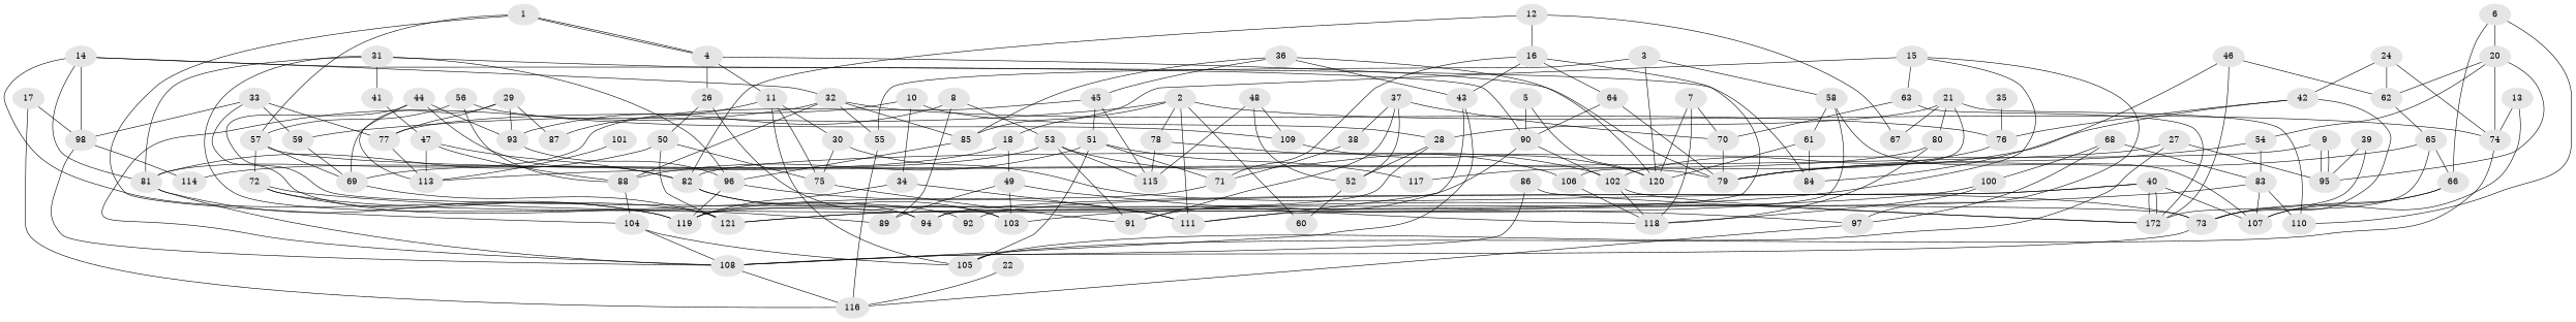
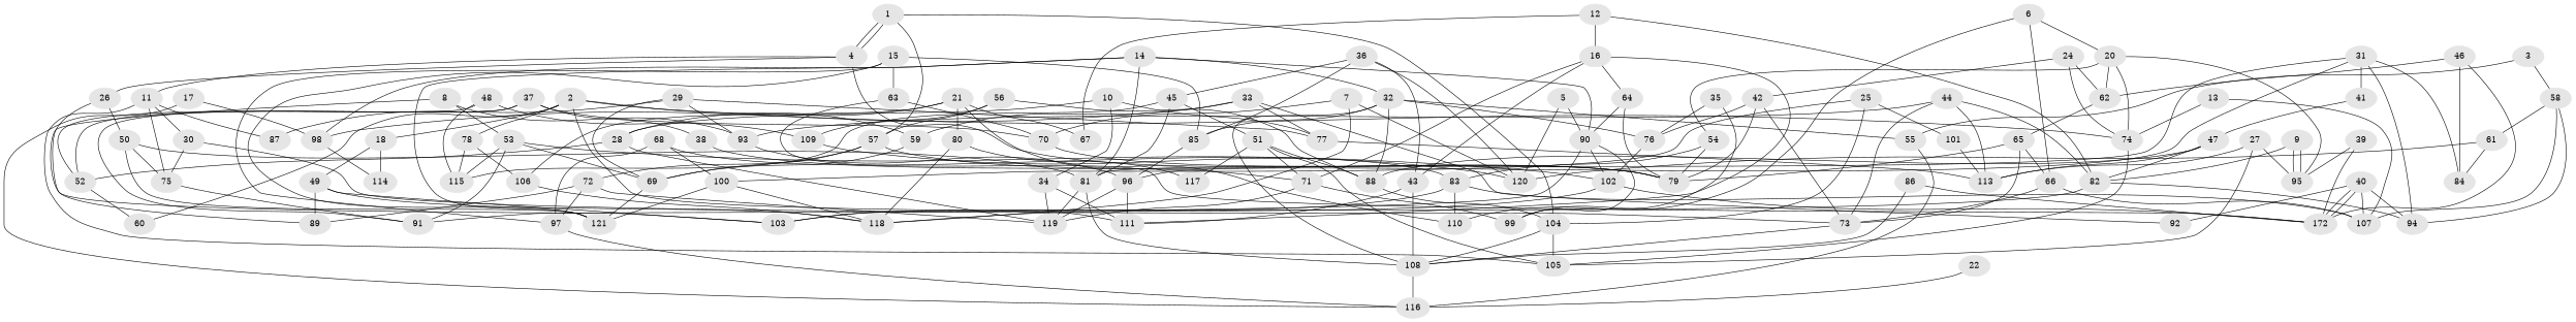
  graph {
    node [color=gray90 style=filled]
    1
    4
    57
    104
    11
    26
    79
    69
    72
    105
    108
    2
    18
    59
    60
    74
    78
    111
    49
    114
    106
    115
    3
    55
    58
    120
    116
    107
    94
    61
    30
    75
    87
    50
    103
    5
    90
+   99
    91
    102
    6
    20
    66
    110
    95
    54
    62
    73
    7
    70
    118
    8
    53
    89
    93
    96
    9
    82
    10
    28
    34
    77
    119
    52
    113
    12
    16
    67
    43
    64
    71
    13
    14
    32
    81
    98
    121
    85
    76
    88
    15
    63
    97
    n84 [label=172]
    17
    83
    65
    21
    80
    117
    22
    44
    24
    42
+   25
    100
    101
    27
    29
    31
    41
    84
    47
    33
    92
    35
    36
    45
    51
    37
    38
    39
    40
    46
    48
    109
    56
    68
    86
    1 -- 4
    1 -- 4
    1 -- 57
    1 -- 104
    4 -- 11
    4 -- 26
    4 -- 79
    57 -- 79
    57 -- 69
    57 -- 72
    104 -- 105
    104 -- 108
    11 -- 105
    11 -- 30
    11 -- 75
    11 -- 87
    26 -- 50
    26 -- 103
    69 -- 121
    72 -- 89
    72 -- 119
    72 -- 97
    108 -- 116
    2 -- 18
    2 -- 59
    2 -- 60
    2 -- 74
    2 -- 78
    2 -- 111
    18 -- 49
    18 -- 114
    59 -- 69
    74 -- 105
    78 -- 106
    78 -- 115
    49 -- 103
    49 -- 118
    49 -- 89
    106 -- 118
    3 -- 55
    3 -- 58
-   3 -- 120
    55 -- 116
    58 -- 107
    58 -- 94
    58 -- 61
    61 -- 120
    61 -- 84
    30 -- 75
    30 -- 73
    75 -- 91
    50 -- 75
    50 -- 81
    50 -- 121
    5 -- 120
    5 -- 90
+   90 -- 99
    90 -- 91
    90 -- 102
    102 -- 118
    102 -- n84
    6 -- 20
    6 -- 66
    6 -- 110
    20 -- 74
    20 -- 95
    20 -- 54
    20 -- 62
    66 -- 107
    66 -- 73
    54 -- 79
    54 -- 83
    62 -- 65
    73 -- 108
    7 -- 120
    7 -- 70
    7 -- 118
    70 -- 79
    8 -- 53
    8 -- 89
    8 -- 93
    53 -- 69
    53 -- 115
    53 -- 91
    53 -- 102
    93 -- 96
    96 -- 111
    96 -- 119
    9 -- 95
    9 -- 95
    9 -- 82
    82 -- 94
    82 -- 103
    10 -- 28
    10 -- 34
    10 -- 77
    28 -- 119
    28 -- 52
    34 -- 111
    34 -- 119
    77 -- 113
    52 -- 60
    12 -- 82
    12 -- 16
    12 -- 67
    16 -- 111
    16 -- 43
    16 -- 64
    16 -- 71
    43 -- 108
    43 -- 111
    64 -- 79
    64 -- 90
+   71 -- 99
    71 -- 119
    13 -- 74
    13 -- 107
    14 -- 90
    14 -- 32
    14 -- 81
    14 -- 98
    14 -- 121
    32 -- 108
    32 -- 55
    32 -- 85
    32 -- 76
    32 -- 88
    81 -- 108
    81 -- 119
-   98 -- 108
    98 -- 114
    85 -- 96
    76 -- 102
    88 -- 104
    15 -- 121
    15 -- 85
    15 -- 63
    15 -- 97
    63 -- 70
    63 -- n84
    97 -- 116
    17 -- 116
    17 -- 98
    83 -- 107
    83 -- 103
    83 -- 110
    65 -- 79
    65 -- 66
    65 -- 73
    21 -- 106
    21 -- 110
    21 -- 28
    21 -- 67
    21 -- 80
    80 -- 118
    80 -- 117
    22 -- 116
    44 -- 73
    44 -- 93
    44 -- 82
    44 -- 113
    24 -- 74
    24 -- 62
    24 -- 42
    42 -- 79
    42 -- 73
    42 -- 76
+   25 -- 104
+   25 -- 100
+   25 -- 101
    100 -- 118
    100 -- 121
    101 -- 113
    27 -- 105
    27 -- 95
    27 -- 113
    29 -- 69
    29 -- 87
    29 -- 93
    29 -- 77
    31 -- 94
    31 -- 96
    31 -- 81
    31 -- 41
    31 -- 84
    41 -- 47
    47 -- 82
    47 -- 113
    47 -- 88
    33 -- 59
    33 -- 77
    33 -- 98
    33 -- 92
+   35 -- 99
    35 -- 76
    36 -- 120
    36 -- 43
    36 -- 85
    36 -- 45
    45 -- 115
    45 -- 81
    45 -- 51
    51 -- 105
    51 -- 71
    51 -- 88
    51 -- 117
    37 -- 91
    37 -- 70
    37 -- 52
    37 -- 38
    38 -- 71
    39 -- 95
    39 -- n84
    40 -- 107
    40 -- 94
    40 -- n84
    40 -- n84
    40 -- 92
    46 -- 62
    46 -- n84
    46 -- 84
    48 -- 115
    48 -- 52
    48 -- 109
    109 -- 120
    56 -- 57
    56 -- 88
    56 -- 109
    68 -- 97
    68 -- 83
    68 -- 100
    86 -- 108
    86 -- n84
  }
